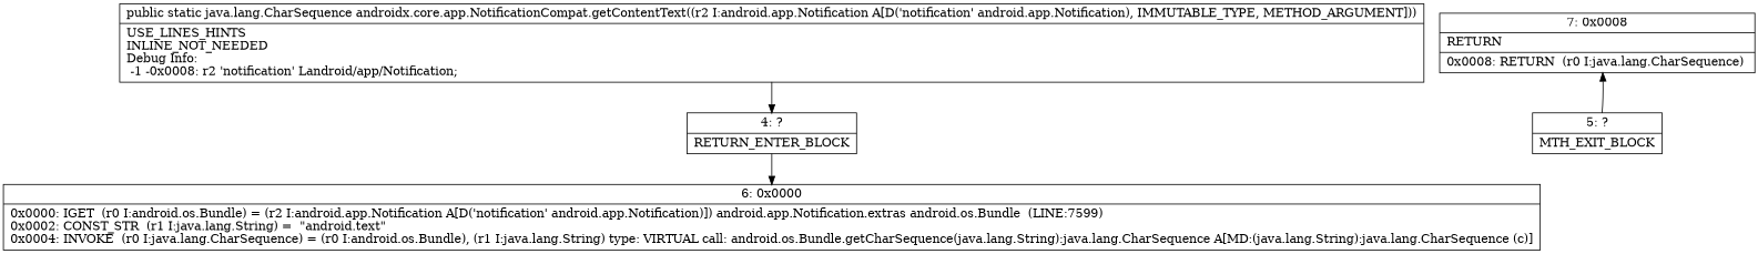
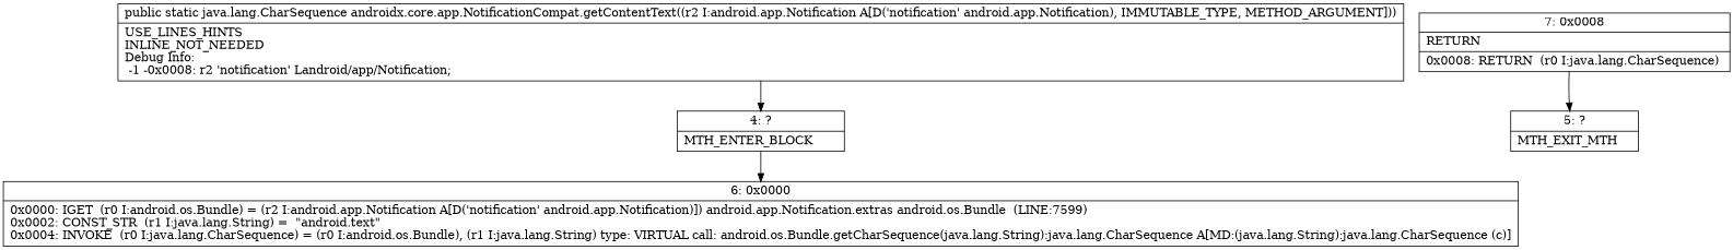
  digraph {
    node [shape=record]
-   n1 [label="{4\:\ ?|RETURN_ENTER_BLOCK\l}"]
+   n1 [label="{4\:\ ?|MTH_ENTER_BLOCK\l}"]
    n2 [label="{6\:\ 0x0000|0x0000: IGET  (r0 I:android.os.Bundle) = (r2 I:android.app.Notification A[D('notification' android.app.Notification)]) android.app.Notification.extras android.os.Bundle  (LINE:7599)\l0x0002: CONST_STR  (r1 I:java.lang.String) =  \"android.text\" \l0x0004: INVOKE  (r0 I:java.lang.CharSequence) = (r0 I:android.os.Bundle), (r1 I:java.lang.String) type: VIRTUAL call: android.os.Bundle.getCharSequence(java.lang.String):java.lang.CharSequence A[MD:(java.lang.String):java.lang.CharSequence (c)]\l}"]
    n3 [label="{7\:\ 0x0008|RETURN\l|0x0008: RETURN  (r0 I:java.lang.CharSequence) \l}"]
-   n4 [label="{5\:\ ?|MTH_EXIT_BLOCK\l}"]
+   n4 [label="{5\:\ ?|MTH_EXIT_MTH\l}"]
    n5 [label="{public static java.lang.CharSequence androidx.core.app.NotificationCompat.getContentText((r2 I:android.app.Notification A[D('notification' android.app.Notification), IMMUTABLE_TYPE, METHOD_ARGUMENT]))  | USE_LINES_HINTS\lINLINE_NOT_NEEDED\lDebug Info:\l  \-1 \-0x0008: r2 'notification' Landroid\/app\/Notification;\l}"]
    n1 -> n2
-   n4 -> n3
+   n3 -> n4
    n5 -> n1
  }
